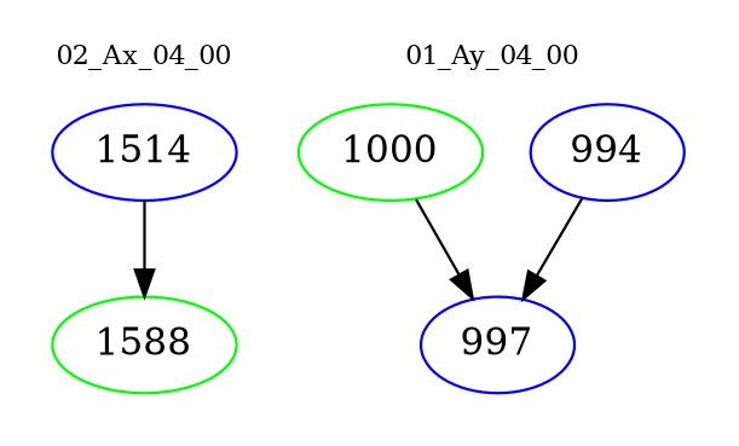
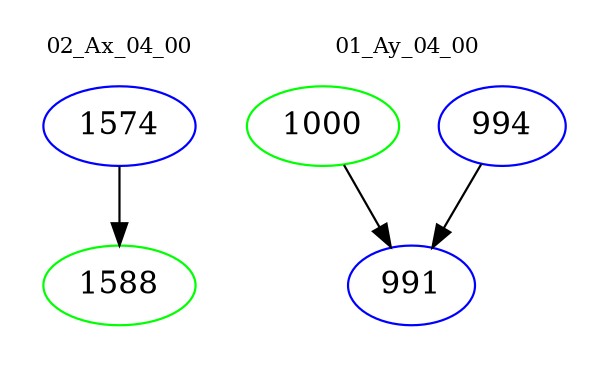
  digraph {
    node [color=blue]
    edge [color=black]
-   n1 [label=1514]
+   n1 [label=1574]
    n2 [color=green label=1588]
    n3 [label=994]
-   n4 [label=997]
+   n4 [label=991]
    n5 [color=green label=1000]
    subgraph cluster_1 {
      color=white
      fontsize=10
      label="02_Ax_04_00"
      n1
      n2
    }
    subgraph cluster_2 {
      color=white
      fontsize=10
      label="01_Ay_04_00"
      n3
      n4
      n5
    }
    n1 -> n2
    n3 -> n4
    n5 -> n4
  }
